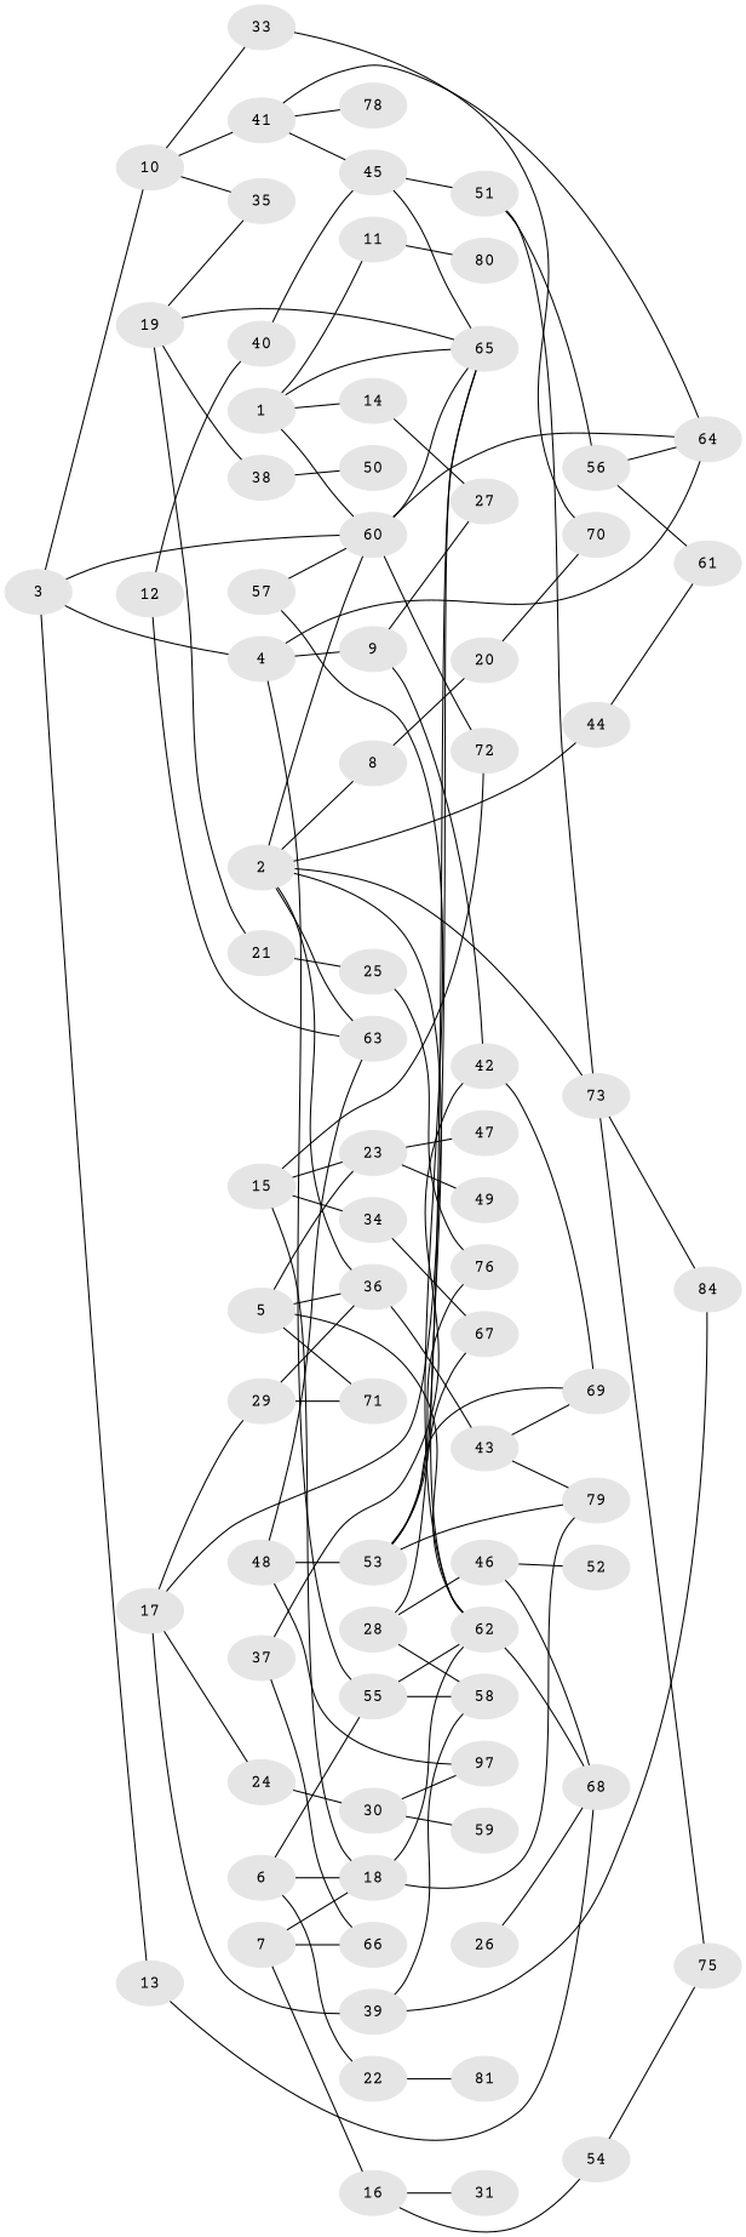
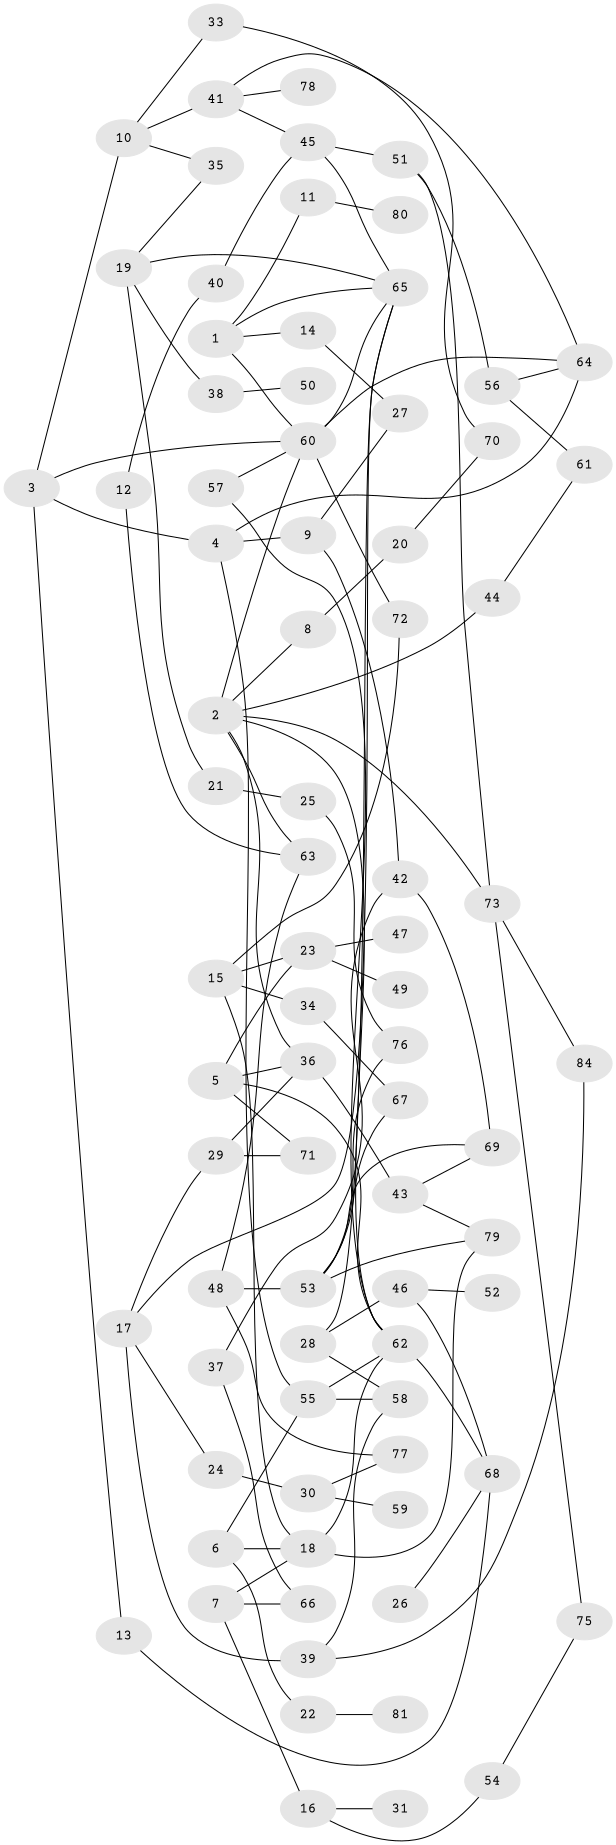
  graph {
    fontname="Courier Prime"
    rankdir=LR
    node [color=gray90 fontname="Courier Prime" style=filled]
    edge [fontname="Courier Prime" weight=1.0]
    1
    11
    14
    60
    65
    80
    27
    64
    72
    2
    8
    36
    44
    62
    63
    73
    20
    43
    61
    68
    n21 [label=84]
    75
    3
    4
    10
    13
    9
    55
    33
    35
    41
    42
    58
    5
    23
    71
    47
    49
    6
    18
    22
    79
    81
    7
    16
    66
    31
    54
    70
    69
    45
    78
    12
    40
    15
    34
    67
    17
    24
    29
    39
    30
    19
    21
    38
    25
    50
    76
    59
-   77 [label=97]
+   77
    26
    28
    46
    52
    37
    51
    56
    48
    53
    57
    1 -- 11
    1 -- 14
    1 -- 60
    1 -- 65
    11 -- 80
    14 -- 27
    60 -- 65
    60 -- 64
    60 -- 72
    2 -- 60
    2 -- 8
    2 -- 36
    2 -- 44
    2 -- 62
    2 -- 63
    2 -- 73
    8 -- 20
    36 -- 43
    44 -- 61
    62 -- 68
    73 -- n21
    73 -- 75
    20 -- 70
    43 -- 79
    43 -- 69
    3 -- 60
    3 -- 4
    3 -- 10
    3 -- 13
    4 -- 64
    4 -- 9
    4 -- 55
    10 -- 33
    10 -- 35
    10 -- 41
    13 -- 68
    9 -- 27
    9 -- 42
    55 -- 62
    55 -- 58
    33 -- 70
    41 -- 64
    41 -- 45
    41 -- 78
    42 -- 69
    5 -- 36
    5 -- 62
    5 -- 23 [weight=2.0]
    5 -- 71 [weight=2.0]
    23 -- 47
    23 -- 49
    6 -- 55
    6 -- 18
    6 -- 22
    18 -- 62
    18 -- 79
    22 -- 81
    7 -- 18
    7 -- 16
    7 -- 66
    16 -- 31
    16 -- 54
    54 -- 75
    45 -- 65
    45 -- 51
    12 -- 63
    12 -- 40
    40 -- 45
    15 -- 72
    15 -- 23
    15 -- 18
    15 -- 34
    34 -- 67
    17 -- 65
    17 -- 24
    17 -- 29
    17 -- 39
    24 -- 30
    29 -- 36
    29 -- 71
    39 -- n21
    39 -- 58
    30 -- 59
    30 -- 77
    19 -- 65
    19 -- 35
    19 -- 21
    19 -- 38
    21 -- 25
    38 -- 50
    25 -- 76
    26 -- 68
    28 -- 65
    28 -- 58
    28 -- 46
    46 -- 68
    46 -- 52
    37 -- 42
    37 -- 66
    51 -- 73
    51 -- 56
    56 -- 64
    56 -- 61
    48 -- 63
    48 -- 77
    48 -- 53
    53 -- 79
    53 -- 69
    53 -- 67
    53 -- 76
    57 -- 60
    57 -- 62
  }
